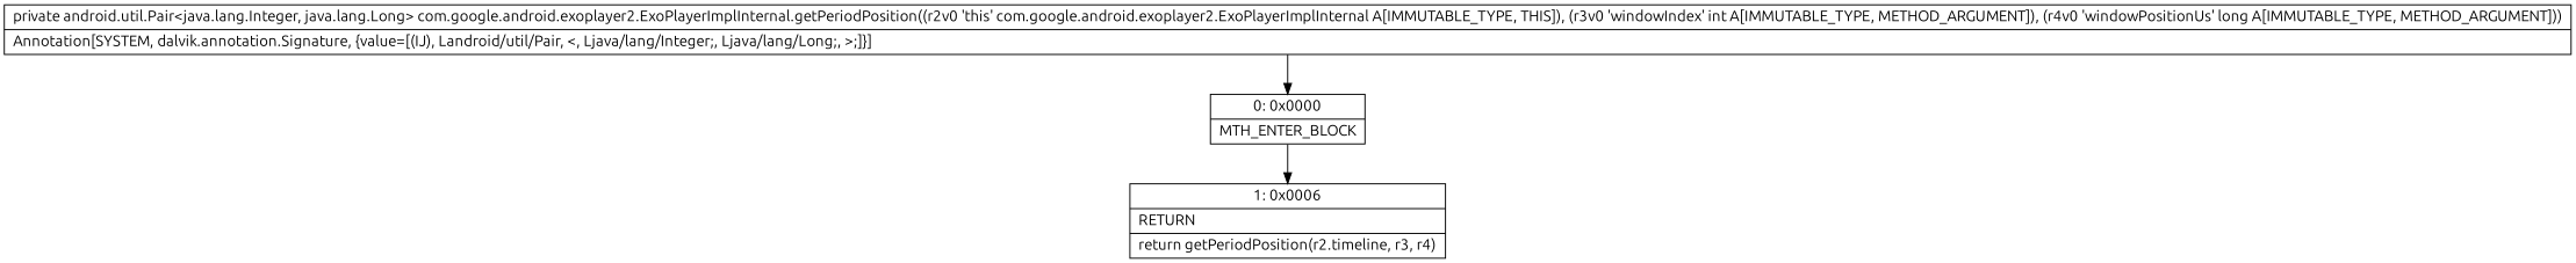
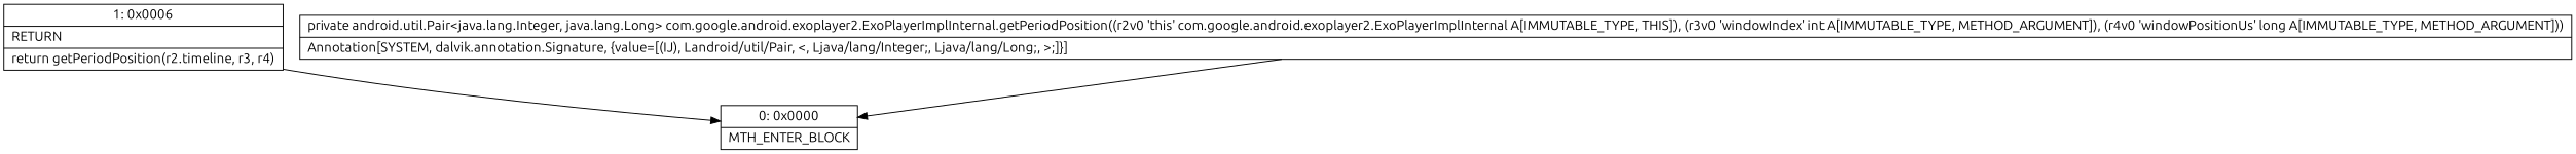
  digraph {
    fontname=Ubuntu
    node [shape=record fontname=Ubuntu]
    edge [fontname=Ubuntu]
    n1 [label="{0\:\ 0x0000|MTH_ENTER_BLOCK\l}"]
    n2 [label="{1\:\ 0x0006|RETURN\l|return getPeriodPosition(r2.timeline, r3, r4)\l}"]
    n3 [label="{private android.util.Pair\<java.lang.Integer, java.lang.Long\> com.google.android.exoplayer2.ExoPlayerImplInternal.getPeriodPosition((r2v0 'this' com.google.android.exoplayer2.ExoPlayerImplInternal A[IMMUTABLE_TYPE, THIS]), (r3v0 'windowIndex' int A[IMMUTABLE_TYPE, METHOD_ARGUMENT]), (r4v0 'windowPositionUs' long A[IMMUTABLE_TYPE, METHOD_ARGUMENT]))  | Annotation[SYSTEM, dalvik.annotation.Signature, \{value=[(IJ), Landroid\/util\/Pair, \<, Ljava\/lang\/Integer;, Ljava\/lang\/Long;, \>;]\}]\l}"]
-   n1 -> n2
+   n2 -> n1
    n3 -> n1
  }
